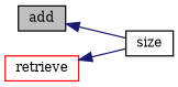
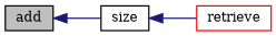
  digraph {
    fontname="DejaVu Serif"
    rankdir=LR
    node [color=black fontname="DejaVu Serif" fontsize=10 shape=record]
    edge [color=midnightblue dir=back fontname="DejaVu Serif" fontsize=10 labelfontname=Helvetica labelfontsize=10 style=solid]
    n1 [fillcolor=grey75 fontcolor=black height=0.2 label=add style=filled width=0.4]
    n2 [height=0.2 label=size width=0.4]
    n3 [color=red height=0.2 label=retrieve width=0.4]
    n1 -> n2
-   n3 -> n2
+   n2 -> n3
  }
